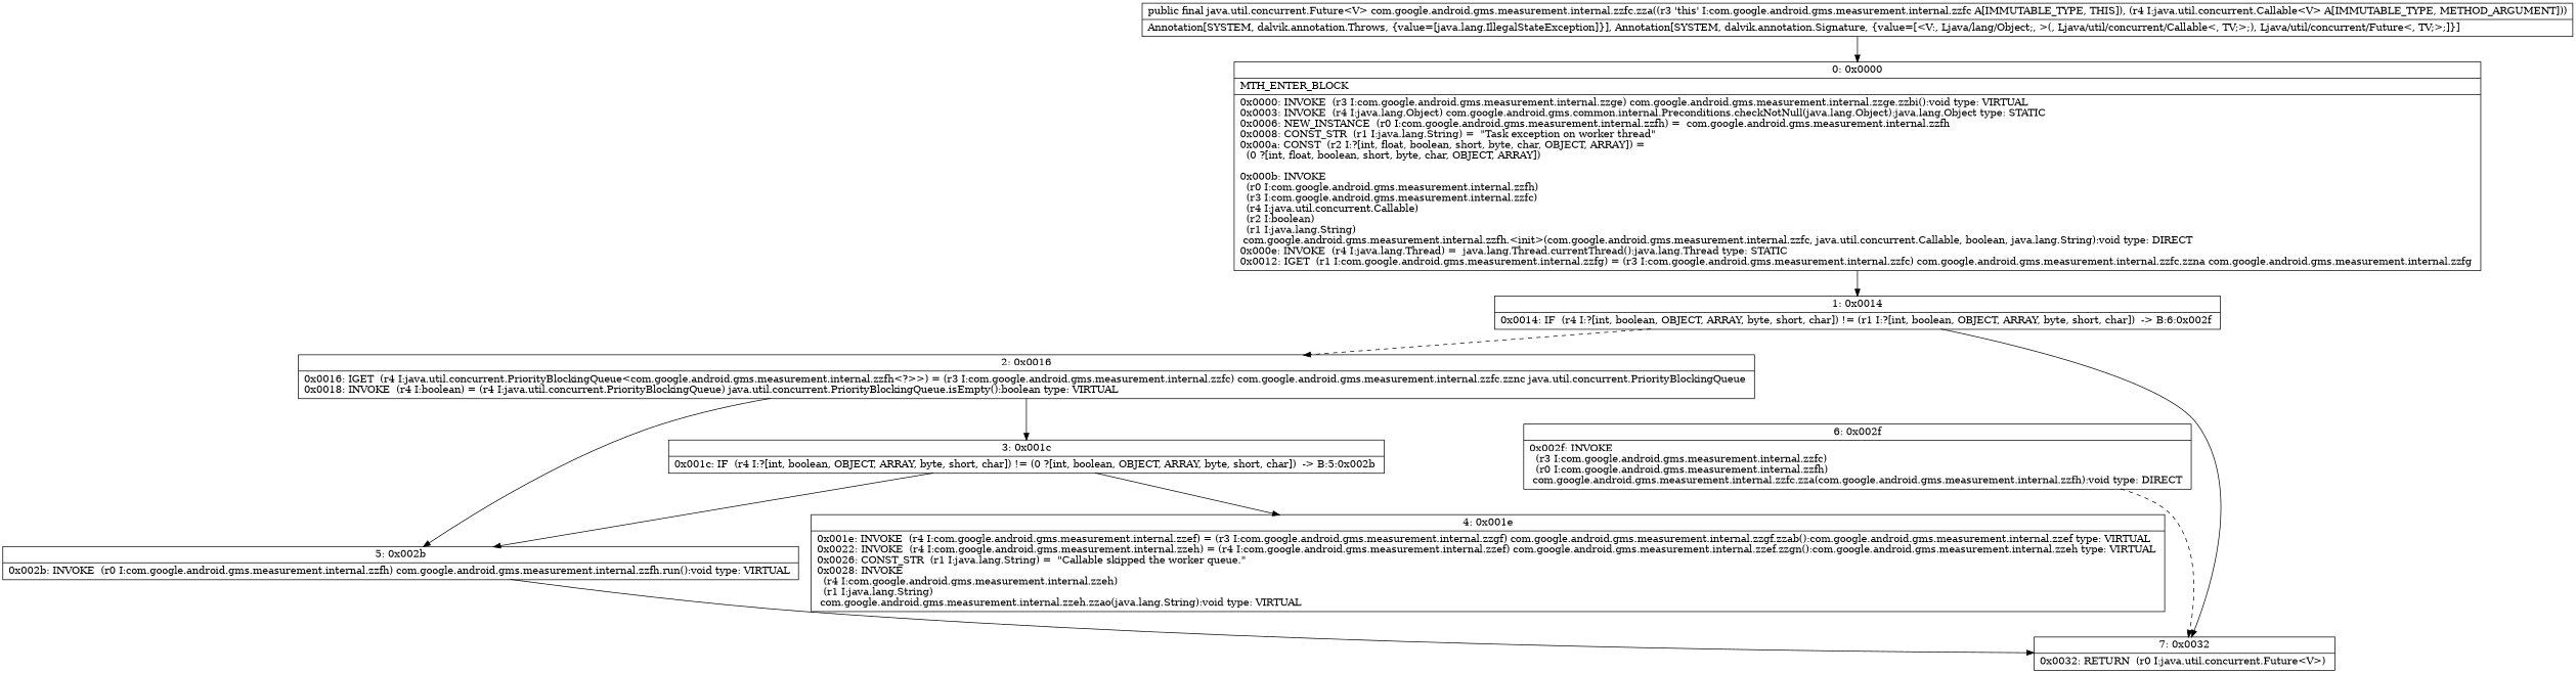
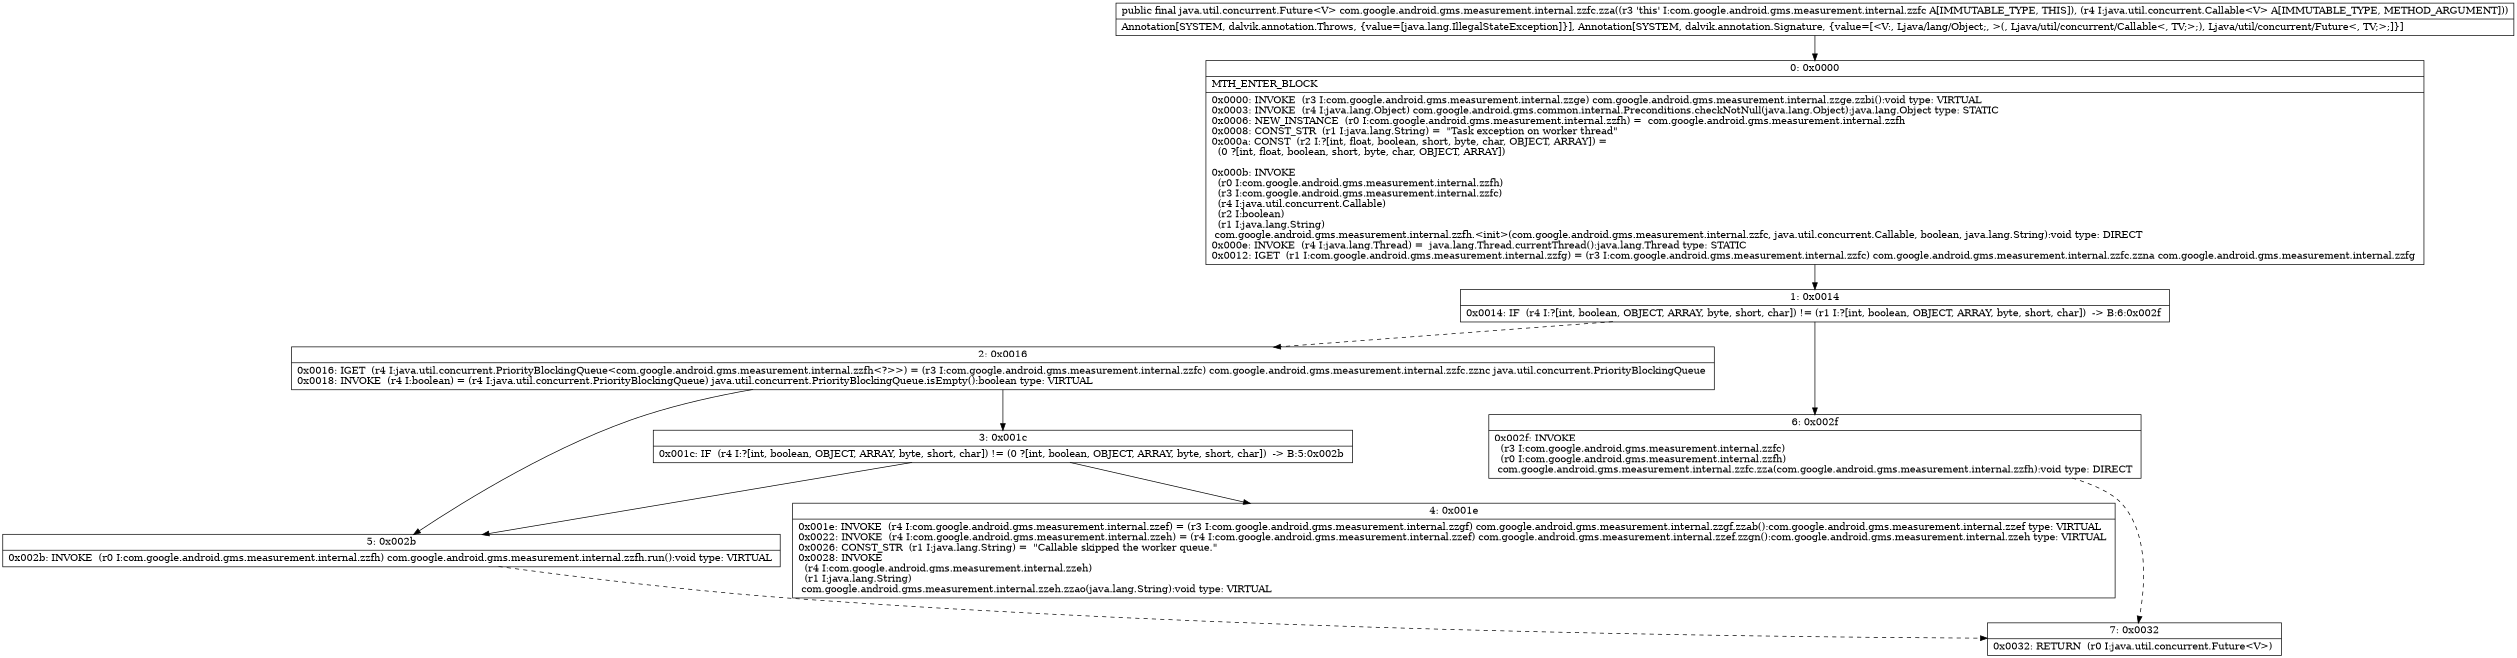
  digraph {
    node [shape=record]
    n1 [label="{0\:\ 0x0000|MTH_ENTER_BLOCK\l|0x0000: INVOKE  (r3 I:com.google.android.gms.measurement.internal.zzge) com.google.android.gms.measurement.internal.zzge.zzbi():void type: VIRTUAL \l0x0003: INVOKE  (r4 I:java.lang.Object) com.google.android.gms.common.internal.Preconditions.checkNotNull(java.lang.Object):java.lang.Object type: STATIC \l0x0006: NEW_INSTANCE  (r0 I:com.google.android.gms.measurement.internal.zzfh) =  com.google.android.gms.measurement.internal.zzfh \l0x0008: CONST_STR  (r1 I:java.lang.String) =  \"Task exception on worker thread\" \l0x000a: CONST  (r2 I:?[int, float, boolean, short, byte, char, OBJECT, ARRAY]) = \l  (0 ?[int, float, boolean, short, byte, char, OBJECT, ARRAY])\l \l0x000b: INVOKE  \l  (r0 I:com.google.android.gms.measurement.internal.zzfh)\l  (r3 I:com.google.android.gms.measurement.internal.zzfc)\l  (r4 I:java.util.concurrent.Callable)\l  (r2 I:boolean)\l  (r1 I:java.lang.String)\l com.google.android.gms.measurement.internal.zzfh.\<init\>(com.google.android.gms.measurement.internal.zzfc, java.util.concurrent.Callable, boolean, java.lang.String):void type: DIRECT \l0x000e: INVOKE  (r4 I:java.lang.Thread) =  java.lang.Thread.currentThread():java.lang.Thread type: STATIC \l0x0012: IGET  (r1 I:com.google.android.gms.measurement.internal.zzfg) = (r3 I:com.google.android.gms.measurement.internal.zzfc) com.google.android.gms.measurement.internal.zzfc.zzna com.google.android.gms.measurement.internal.zzfg \l}"]
    n2 [label="{1\:\ 0x0014|0x0014: IF  (r4 I:?[int, boolean, OBJECT, ARRAY, byte, short, char]) != (r1 I:?[int, boolean, OBJECT, ARRAY, byte, short, char])  \-\> B:6:0x002f \l}"]
    n3 [label="{2\:\ 0x0016|0x0016: IGET  (r4 I:java.util.concurrent.PriorityBlockingQueue\<com.google.android.gms.measurement.internal.zzfh\<?\>\>) = (r3 I:com.google.android.gms.measurement.internal.zzfc) com.google.android.gms.measurement.internal.zzfc.zznc java.util.concurrent.PriorityBlockingQueue \l0x0018: INVOKE  (r4 I:boolean) = (r4 I:java.util.concurrent.PriorityBlockingQueue) java.util.concurrent.PriorityBlockingQueue.isEmpty():boolean type: VIRTUAL \l}"]
    n4 [label="{6\:\ 0x002f|0x002f: INVOKE  \l  (r3 I:com.google.android.gms.measurement.internal.zzfc)\l  (r0 I:com.google.android.gms.measurement.internal.zzfh)\l com.google.android.gms.measurement.internal.zzfc.zza(com.google.android.gms.measurement.internal.zzfh):void type: DIRECT \l}"]
    n5 [label="{3\:\ 0x001c|0x001c: IF  (r4 I:?[int, boolean, OBJECT, ARRAY, byte, short, char]) != (0 ?[int, boolean, OBJECT, ARRAY, byte, short, char])  \-\> B:5:0x002b \l}"]
    n6 [label="{5\:\ 0x002b|0x002b: INVOKE  (r0 I:com.google.android.gms.measurement.internal.zzfh) com.google.android.gms.measurement.internal.zzfh.run():void type: VIRTUAL \l}"]
    n7 [label="{7\:\ 0x0032|0x0032: RETURN  (r0 I:java.util.concurrent.Future\<V\>) \l}"]
    n8 [label="{4\:\ 0x001e|0x001e: INVOKE  (r4 I:com.google.android.gms.measurement.internal.zzef) = (r3 I:com.google.android.gms.measurement.internal.zzgf) com.google.android.gms.measurement.internal.zzgf.zzab():com.google.android.gms.measurement.internal.zzef type: VIRTUAL \l0x0022: INVOKE  (r4 I:com.google.android.gms.measurement.internal.zzeh) = (r4 I:com.google.android.gms.measurement.internal.zzef) com.google.android.gms.measurement.internal.zzef.zzgn():com.google.android.gms.measurement.internal.zzeh type: VIRTUAL \l0x0026: CONST_STR  (r1 I:java.lang.String) =  \"Callable skipped the worker queue.\" \l0x0028: INVOKE  \l  (r4 I:com.google.android.gms.measurement.internal.zzeh)\l  (r1 I:java.lang.String)\l com.google.android.gms.measurement.internal.zzeh.zzao(java.lang.String):void type: VIRTUAL \l}"]
    n9 [label="{public final java.util.concurrent.Future\<V\> com.google.android.gms.measurement.internal.zzfc.zza((r3 'this' I:com.google.android.gms.measurement.internal.zzfc A[IMMUTABLE_TYPE, THIS]), (r4 I:java.util.concurrent.Callable\<V\> A[IMMUTABLE_TYPE, METHOD_ARGUMENT]))  | Annotation[SYSTEM, dalvik.annotation.Throws, \{value=[java.lang.IllegalStateException]\}], Annotation[SYSTEM, dalvik.annotation.Signature, \{value=[\<V:, Ljava\/lang\/Object;, \>(, Ljava\/util\/concurrent\/Callable\<, TV;\>;), Ljava\/util\/concurrent\/Future\<, TV;\>;]\}]\l}"]
    n1 -> n2
    n2 -> n3 [style=dashed]
-   n2 -> n7
+   n2 -> n4
    n3 -> n5
    n3 -> n6
    n4 -> n7 [style=dashed]
    n5 -> n6
    n5 -> n8 [style=solid]
-   n6 -> n7
+   n6 -> n7 [style=dashed]
    n9 -> n1
  }
